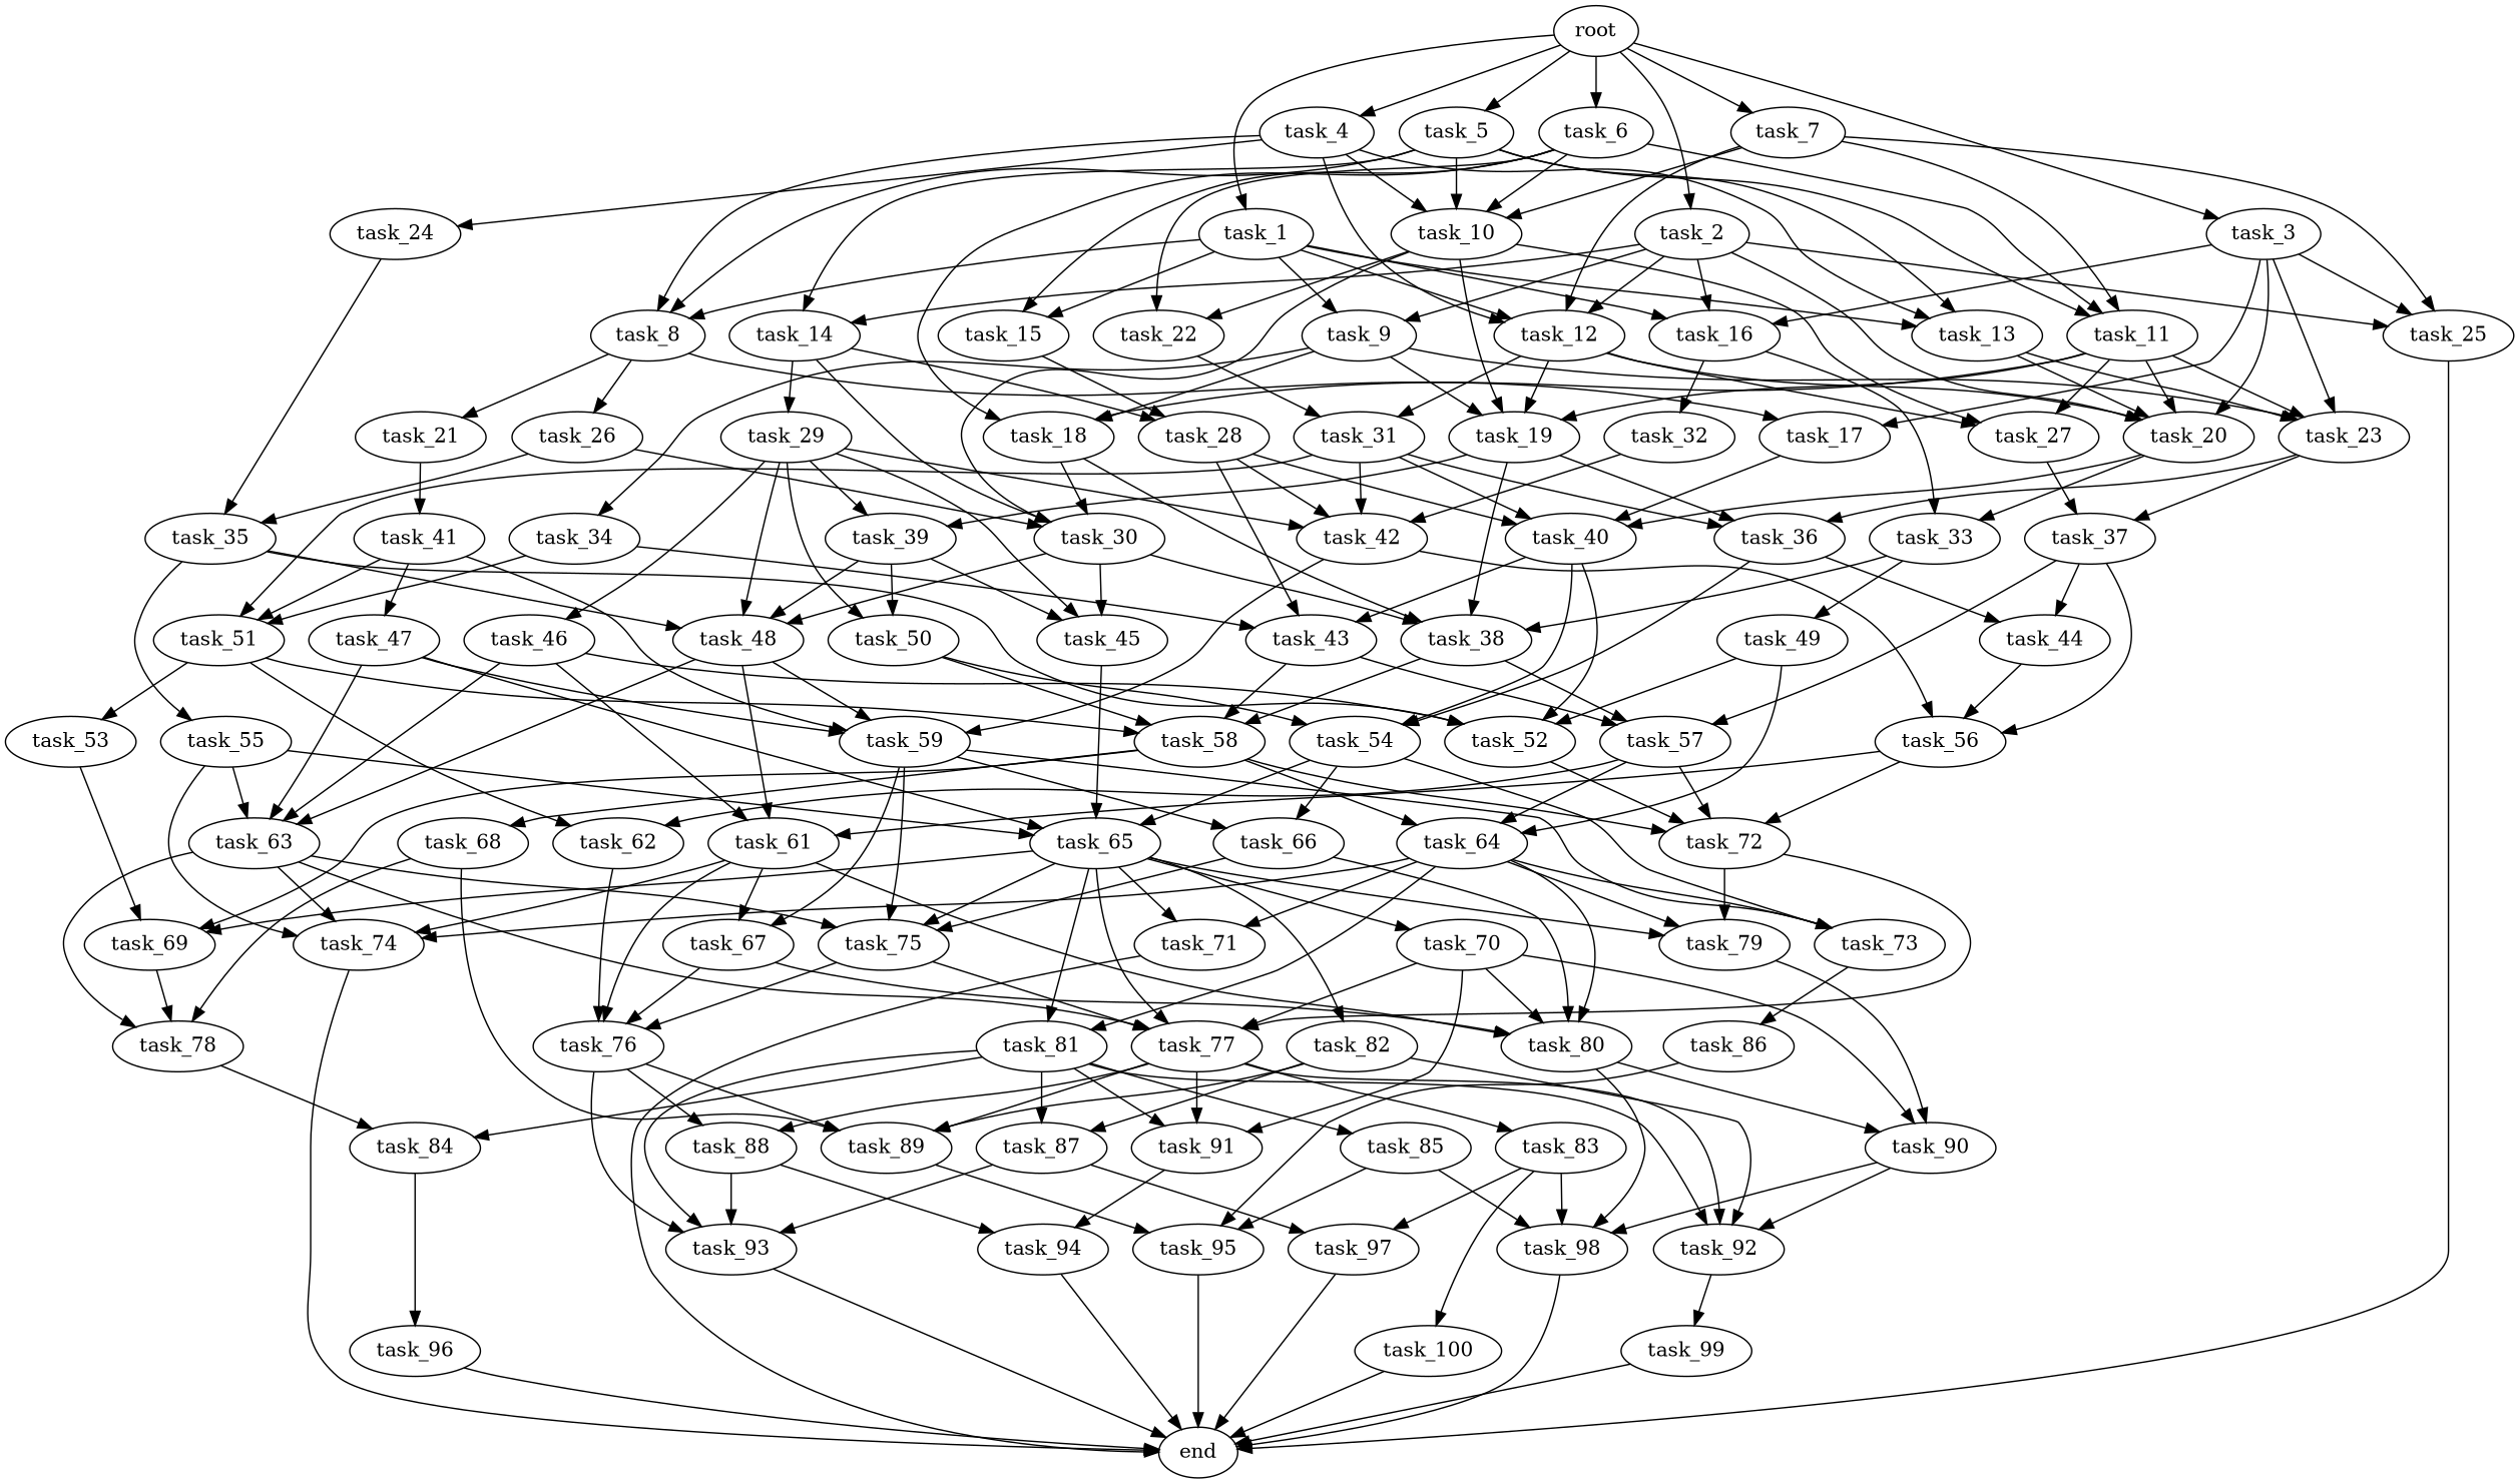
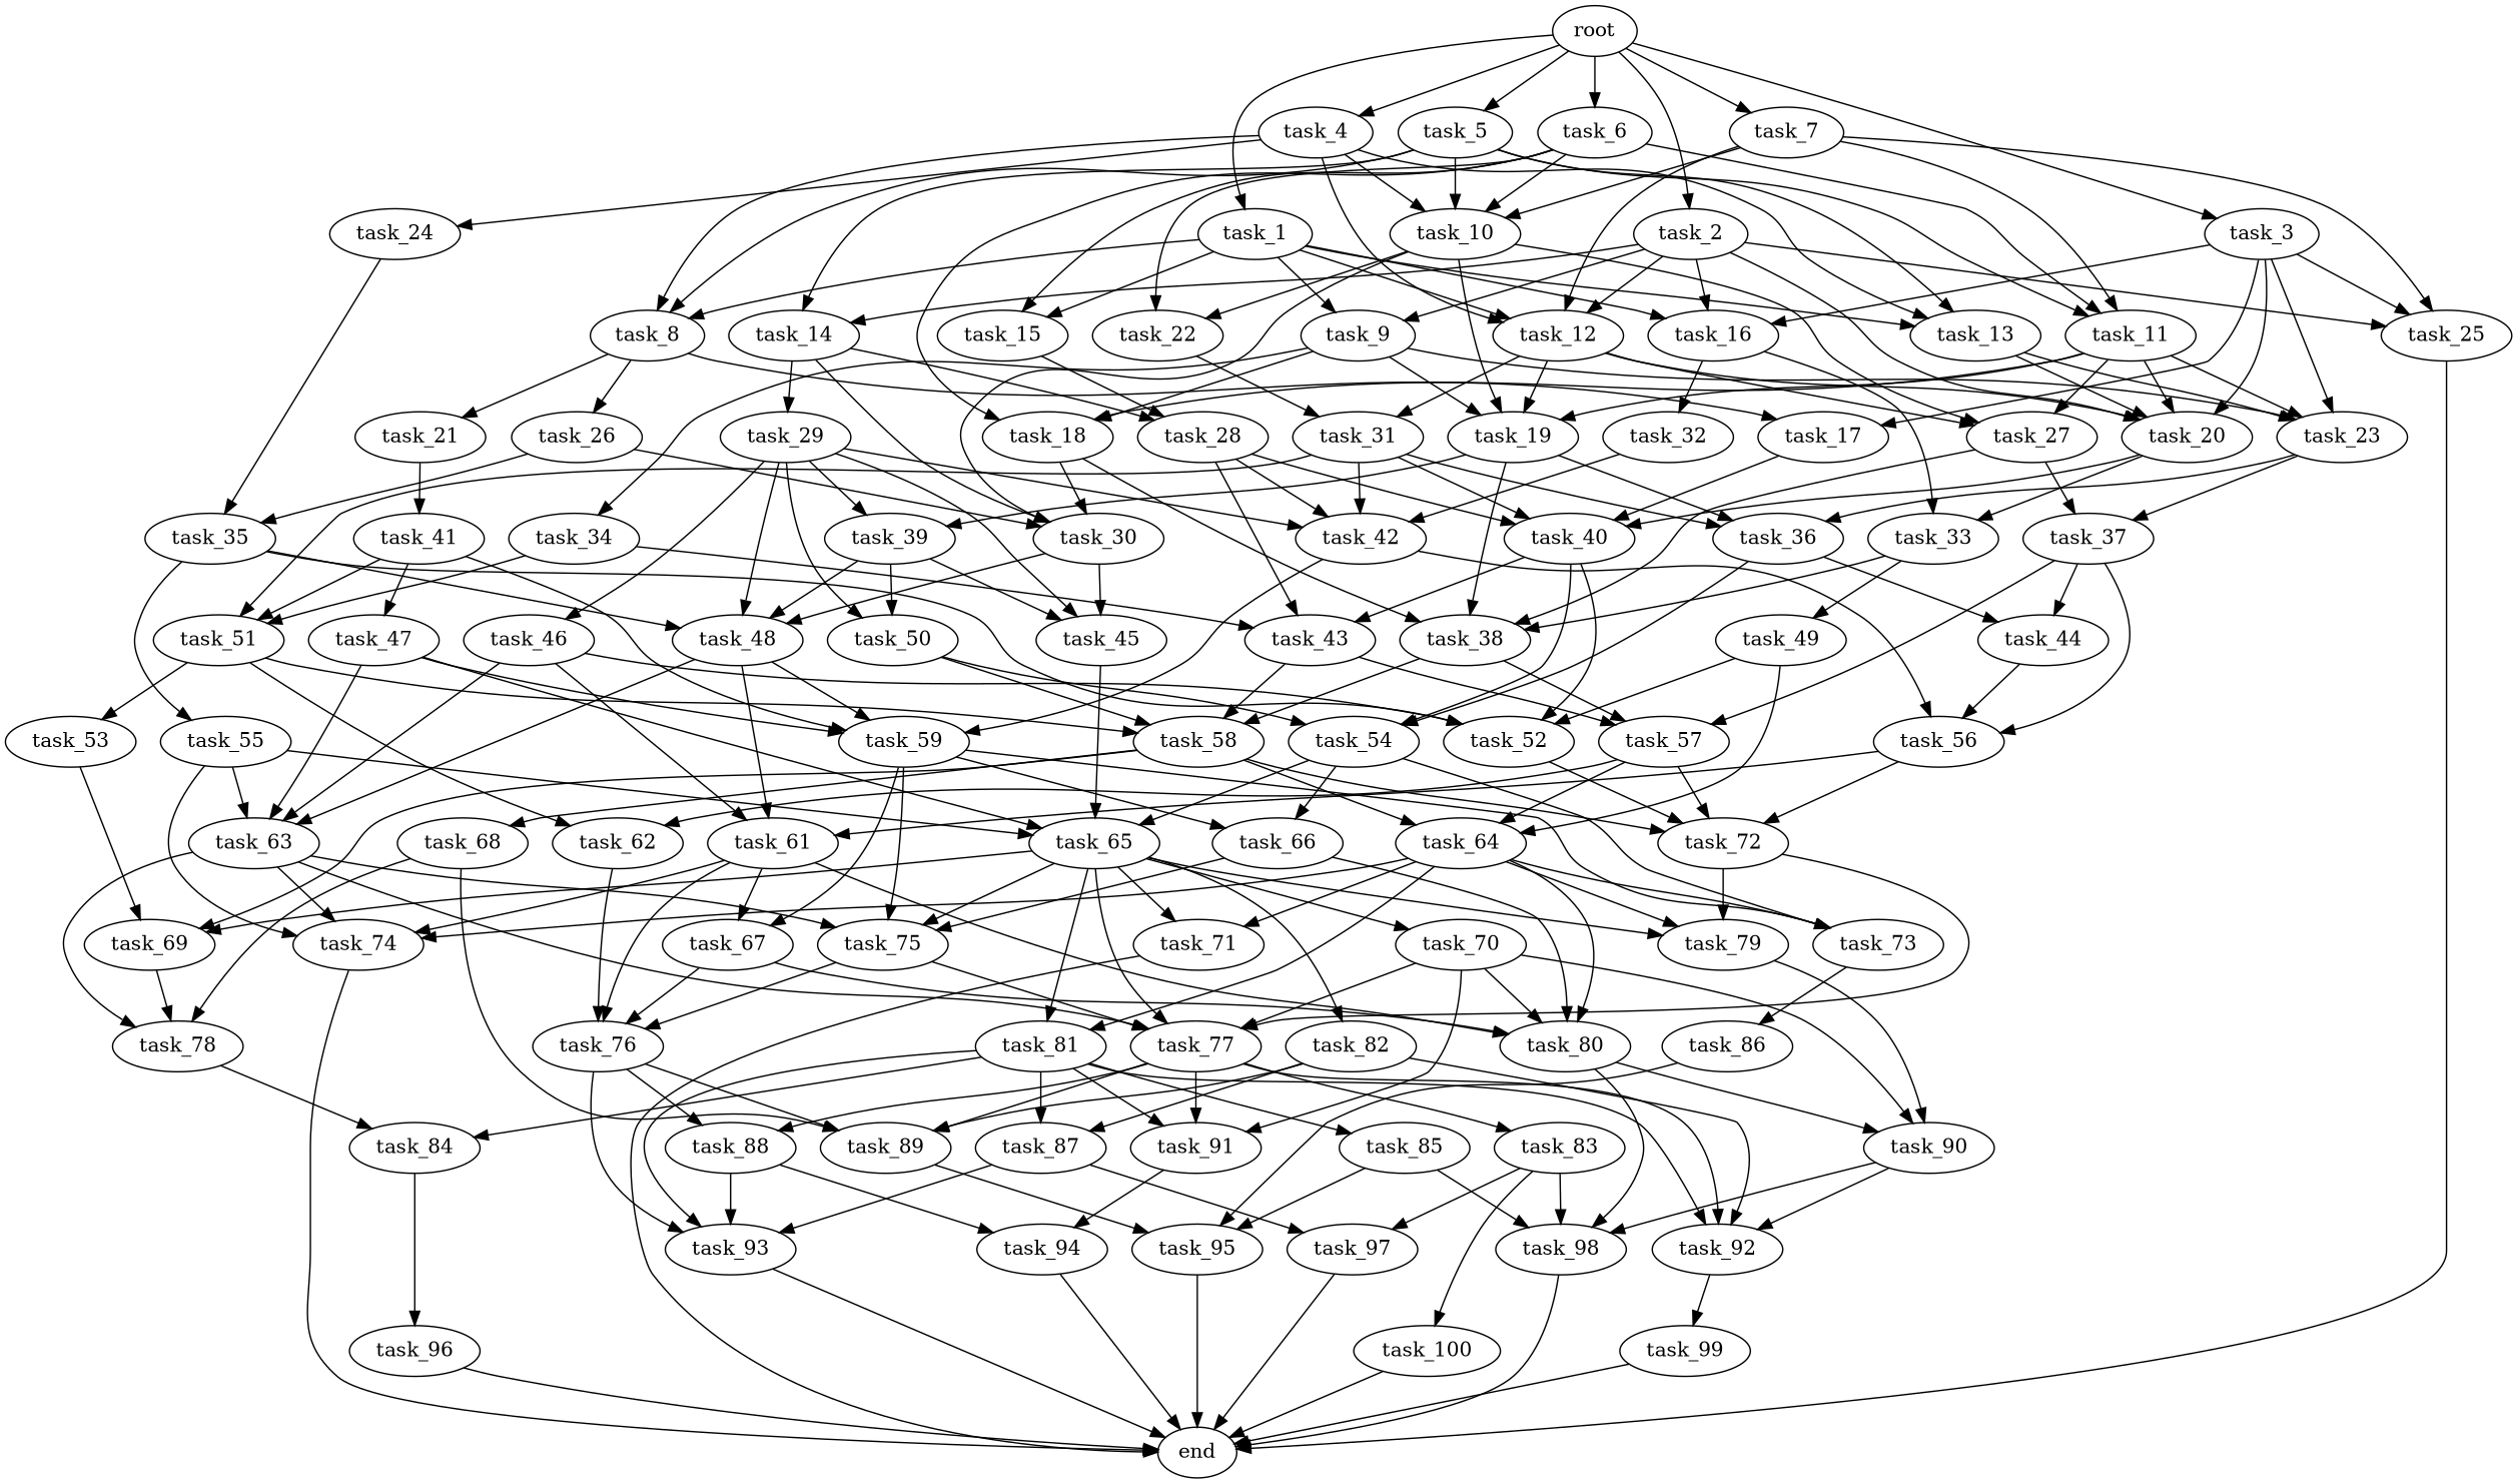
  digraph {
    task_68
    task_89
    task_78
    task_95
    task_84
    task_92
    task_99
    end
    task_59
    task_66
    task_73
    task_67
    task_75
    task_80
    task_86
    task_76
    task_77
    task_35
    task_55
    task_48
    task_52
    task_65
    task_63
    task_74
    task_61
    task_72
    task_28
    task_42
    task_43
    task_40
    task_56
    task_58
    task_57
    task_54
    task_44
    task_36
    task_24
    task_79
    task_71
    task_81
    task_82
    task_70
    task_69
    task_47
    task_94
    task_88
    task_93
    task_22
    task_31
    task_51
    task_38
    task_64
    task_62
    task_2
    task_9
    task_25
    task_14
    task_12
    task_16
    task_20
    task_19
    task_23
    task_18
    task_34
    task_30
    task_29
    task_27
    task_32
    task_33
    task_83
    task_91
    task_90
    task_85
    task_87
    task_53
    task_26
    task_45
    root
    task_4
    task_1
    task_6
    task_3
    task_7
    task_5
    task_10
    task_13
    task_8
    task_15
    task_11
    task_17
    task_98
    task_39
    task_37
    task_41
    task_21
    task_50
    task_97
    task_100
    task_46
    task_49
    task_96
    task_68 -> task_89
    task_68 -> task_78
    task_89 -> task_95
    task_78 -> task_84
    task_95 -> end
    task_84 -> task_96
    task_92 -> task_99
    task_99 -> end
    task_59 -> task_66
    task_59 -> task_73
    task_59 -> task_67
    task_59 -> task_75
    task_66 -> task_75
    task_66 -> task_80
    task_73 -> task_86
    task_67 -> task_80
    task_67 -> task_76
    task_75 -> task_76
    task_75 -> task_77
    task_80 -> task_90
    task_80 -> task_98
    task_86 -> task_95
    task_76 -> task_89
    task_76 -> task_88
    task_76 -> task_93
    task_77 -> task_89
    task_77 -> task_92
    task_77 -> task_88
    task_77 -> task_83
    task_77 -> task_91
    task_35 -> task_55
    task_35 -> task_48
    task_35 -> task_52
    task_55 -> task_65
    task_55 -> task_63
    task_55 -> task_74
    task_48 -> task_59
    task_48 -> task_63
    task_48 -> task_61
    task_52 -> task_72
    task_65 -> task_75
    task_65 -> task_77
    task_65 -> task_79
    task_65 -> task_71
    task_65 -> task_81
    task_65 -> task_82
    task_65 -> task_70
    task_65 -> task_69
    task_63 -> task_78
    task_63 -> task_75
    task_63 -> task_77
    task_63 -> task_74
    task_74 -> end
    task_61 -> task_67
    task_61 -> task_80
    task_61 -> task_76
    task_61 -> task_74
    task_72 -> task_77
    task_72 -> task_79
    task_28 -> task_42
    task_28 -> task_43
    task_28 -> task_40
    task_42 -> task_59
    task_42 -> task_56
    task_43 -> task_58
    task_43 -> task_57
    task_40 -> task_52
    task_40 -> task_43
    task_40 -> task_54
    task_56 -> task_61
    task_56 -> task_72
    task_58 -> task_68
    task_58 -> task_72
    task_58 -> task_69
    task_58 -> task_64
    task_57 -> task_72
    task_57 -> task_64
    task_57 -> task_62
    task_54 -> task_66
    task_54 -> task_73
    task_54 -> task_65
    task_44 -> task_56
    task_36 -> task_54
    task_36 -> task_44
    task_24 -> task_35
    task_79 -> task_90
    task_71 -> end
    task_81 -> task_84
    task_81 -> task_92
    task_81 -> task_93
    task_81 -> task_91
    task_81 -> task_85
    task_81 -> task_87
    task_82 -> task_89
    task_82 -> task_92
    task_82 -> task_87
    task_70 -> task_80
    task_70 -> task_77
    task_70 -> task_91
    task_70 -> task_90
    task_69 -> task_78
    task_47 -> task_59
    task_47 -> task_65
    task_47 -> task_63
    task_94 -> end
    task_88 -> task_94
    task_88 -> task_93
    task_93 -> end
    task_22 -> task_31
    task_31 -> task_42
    task_31 -> task_40
    task_31 -> task_36
    task_31 -> task_51
    task_51 -> task_58
    task_51 -> task_62
    task_51 -> task_53
    task_38 -> task_58
    task_38 -> task_57
    task_64 -> task_73
    task_64 -> task_80
    task_64 -> task_74
    task_64 -> task_79
    task_64 -> task_71
    task_64 -> task_81
    task_62 -> task_76
    task_2 -> task_9
    task_2 -> task_25
    task_2 -> task_14
    task_2 -> task_12
    task_2 -> task_16
    task_2 -> task_20
    task_9 -> task_19
    task_9 -> task_23
    task_9 -> task_18
    task_9 -> task_34
    task_25 -> end
    task_14 -> task_28
    task_14 -> task_30
    task_14 -> task_29
    task_12 -> task_31
    task_12 -> task_20
    task_12 -> task_19
    task_12 -> task_27
    task_16 -> task_32
    task_16 -> task_33
    task_20 -> task_40
    task_20 -> task_33
    task_19 -> task_36
    task_19 -> task_38
    task_19 -> task_39
    task_23 -> task_36
    task_23 -> task_37
    task_18 -> task_38
    task_18 -> task_30
    task_34 -> task_43
    task_34 -> task_51
    task_30 -> task_48
-   task_30 -> task_38
+   task_27 -> task_38
    task_30 -> task_45
    task_29 -> task_48
    task_29 -> task_42
    task_29 -> task_45
    task_29 -> task_39
    task_29 -> task_50
    task_29 -> task_46
    task_27 -> task_37
    task_32 -> task_42
    task_33 -> task_38
    task_33 -> task_49
    task_83 -> task_98
    task_83 -> task_97
    task_83 -> task_100
    task_91 -> task_94
    task_90 -> task_92
    task_90 -> task_98
    task_85 -> task_95
    task_85 -> task_98
    task_87 -> task_93
    task_87 -> task_97
    task_53 -> task_69
    task_26 -> task_35
    task_26 -> task_30
    task_45 -> task_65
    root -> task_2
    root -> task_4
    root -> task_1
    root -> task_6
    root -> task_3
    root -> task_7
    root -> task_5
    task_4 -> task_24
    task_4 -> task_12
    task_4 -> task_10
    task_4 -> task_13
    task_4 -> task_8
    task_1 -> task_9
    task_1 -> task_12
    task_1 -> task_16
    task_1 -> task_13
    task_1 -> task_8
    task_1 -> task_15
    task_6 -> task_22
    task_6 -> task_18
    task_6 -> task_10
    task_6 -> task_15
    task_6 -> task_11
    task_3 -> task_25
    task_3 -> task_16
    task_3 -> task_20
    task_3 -> task_23
    task_3 -> task_17
    task_7 -> task_25
    task_7 -> task_12
    task_7 -> task_10
    task_7 -> task_11
    task_5 -> task_14
    task_5 -> task_10
    task_5 -> task_13
    task_5 -> task_8
    task_5 -> task_11
    task_10 -> task_22
    task_10 -> task_19
    task_10 -> task_30
    task_10 -> task_27
    task_13 -> task_20
    task_13 -> task_23
    task_8 -> task_26
    task_8 -> task_17
    task_8 -> task_21
    task_15 -> task_28
    task_11 -> task_20
    task_11 -> task_19
    task_11 -> task_23
    task_11 -> task_18
    task_11 -> task_27
    task_17 -> task_40
    task_98 -> end
    task_39 -> task_48
    task_39 -> task_45
    task_39 -> task_50
    task_37 -> task_56
    task_37 -> task_57
    task_37 -> task_44
    task_41 -> task_59
    task_41 -> task_47
    task_41 -> task_51
    task_21 -> task_41
    task_50 -> task_58
    task_50 -> task_54
    task_97 -> end
    task_100 -> end
    task_46 -> task_52
    task_46 -> task_63
    task_46 -> task_61
    task_49 -> task_52
    task_49 -> task_64
    task_96 -> end
  }
